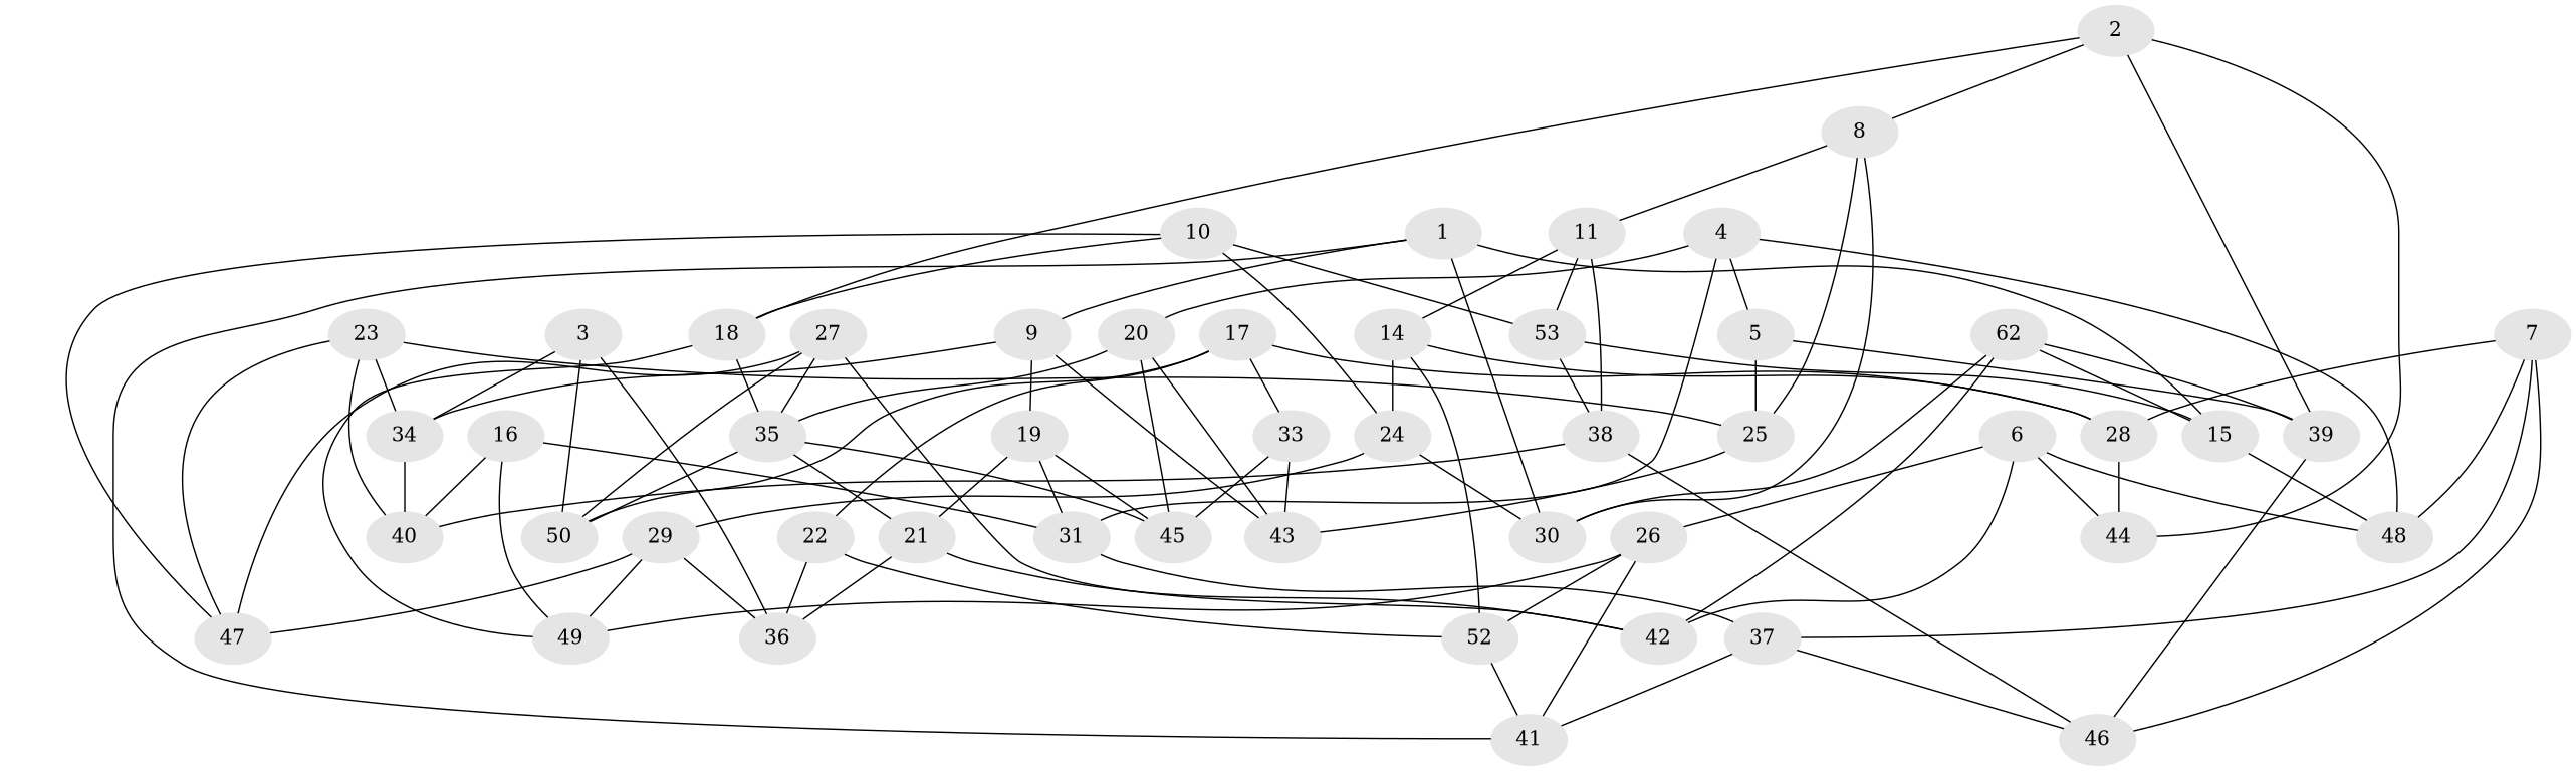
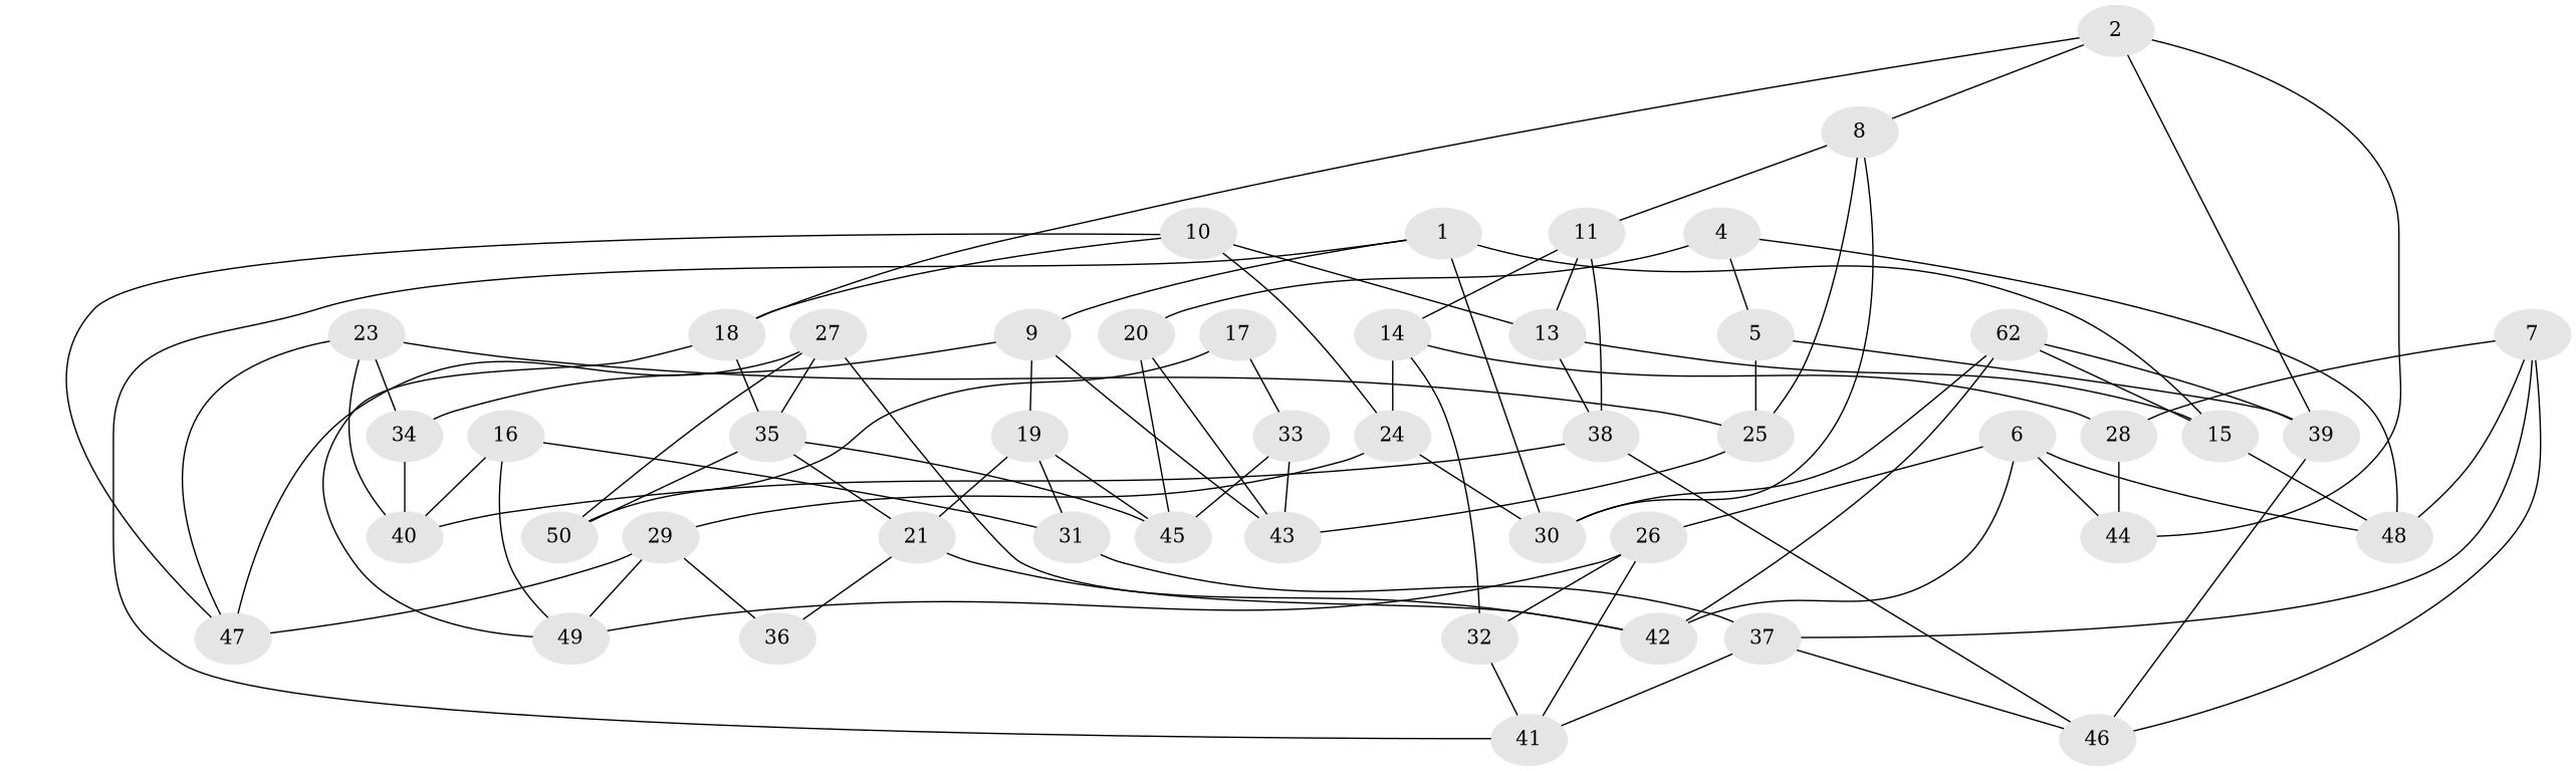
  graph {
    node [color=gray90 style=filled]
    1
    9
    15
    30
    41
    34
    19
    43
    48
    2
    8
    18
    39
    44
    25
    11
    49
    35
    46
-   3
    36
    50
    21
    42
    40
    4
    5
    20
    31
    45
    37
    16
    6
    26
-   32 [label=52]
+   32
    7
    28
-   13 [label=53]
+   13
    14
    38
    10
    24
    47
    29
    n45 [label=62]
    17
-   22
    33
    23
    27
    1 -- 9
    1 -- 15
    1 -- 30
    1 -- 41
    9 -- 34
    9 -- 19
    9 -- 43
    15 -- 48
    34 -- 40
    19 -- 21
    19 -- 31
    19 -- 45
    2 -- 8
    2 -- 18
    2 -- 39
    2 -- 44
    8 -- 30
    8 -- 25
    8 -- 11
    18 -- 49
    18 -- 35
    39 -- 46
    25 -- 43
    11 -- 13
    11 -- 14
    11 -- 38
    35 -- 50
    35 -- 21
    35 -- 45
-   3 -- 34
-   3 -- 36
-   3 -- 50
    21 -- 36
    21 -- 42
    4 -- 48
    4 -- 5
    4 -- 20
-   4 -- 31
    5 -- 39
    5 -- 25
    20 -- 43
-   20 -- 35
    20 -- 45
    31 -- 37
    37 -- 41
    37 -- 46
    16 -- 49
    16 -- 40
    16 -- 31
    6 -- 48
    6 -- 44
    6 -- 42
    6 -- 26
    26 -- 41
    26 -- 49
    26 -- 32
    32 -- 41
    7 -- 48
    7 -- 46
    7 -- 37
    7 -- 28
    28 -- 44
    13 -- 15
    13 -- 38
    14 -- 32
    14 -- 28
    14 -- 24
    38 -- 46
    38 -- 40
    10 -- 18
    10 -- 13
    10 -- 24
    10 -- 47
    24 -- 30
    24 -- 29
    29 -- 49
    29 -- 36
    29 -- 47
    n45 -- 15
    n45 -- 30
    n45 -- 39
    n45 -- 42
    17 -- 50
-   17 -- 28
-   17 -- 22
    17 -- 33
-   22 -- 36
-   22 -- 32
    33 -- 43
    33 -- 45
    23 -- 34
    23 -- 25
    23 -- 40
    23 -- 47
    27 -- 35
    27 -- 50
    27 -- 42
    27 -- 47
  }
